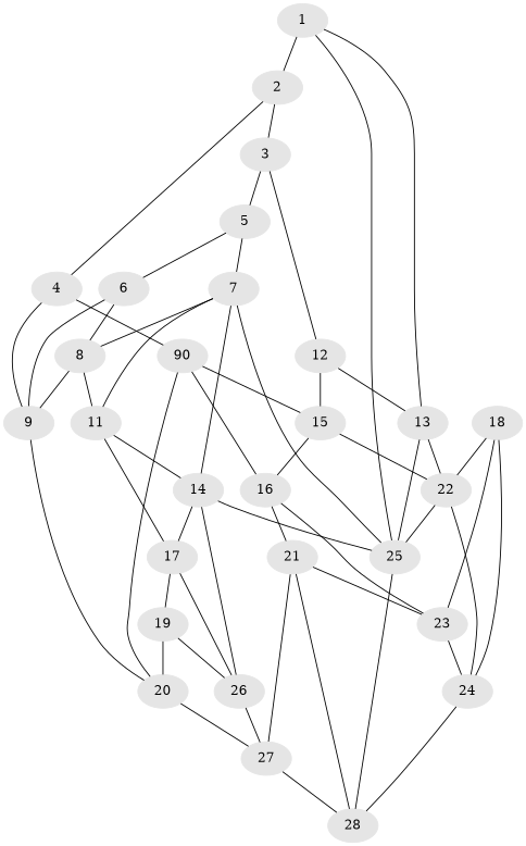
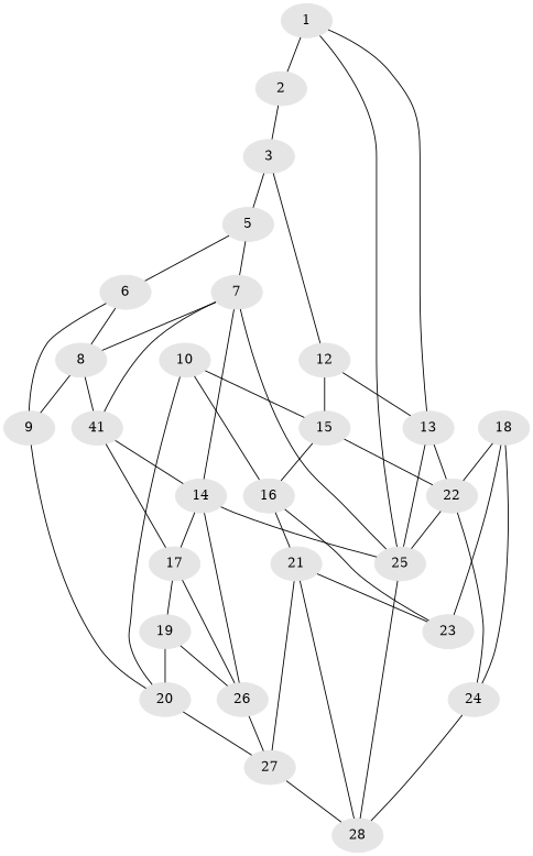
  graph {
    node [color=gray90 style=filled]
    edge [weight=1.0]
    1
    2
    13
    25
    3
-   4
    22
    28
    5
    12
    9
-   10 [label=90]
+   10
    6
    7
    20
    15
    16
    8
-   11
+   11 [label=41]
    14
    17
    26
    27
    21
    23
    19
    24
    18
    1 -- 2 [weight=2.0]
    1 -- 13
    1 -- 25
    2 -- 3
-   2 -- 4
    13 -- 25
    13 -- 22
    25 -- 28
    3 -- 5 [weight=2.0]
    3 -- 12
-   4 -- 9
-   4 -- 10
    22 -- 25
    22 -- 24
    5 -- 6
    5 -- 7
    12 -- 13 [weight=2.0]
    12 -- 15 [weight=2.0]
    9 -- 20
    10 -- 20
    10 -- 15
    10 -- 16
    6 -- 9
    6 -- 8
    7 -- 25
    7 -- 8
    7 -- 11
    7 -- 14
    20 -- 27
    15 -- 22
    15 -- 16
    16 -- 21
    16 -- 23
    8 -- 9
    8 -- 11
    11 -- 14
    11 -- 17
    14 -- 25
    14 -- 17
    14 -- 26
    17 -- 26
    17 -- 19
    26 -- 27
    27 -- 28
    21 -- 28
    21 -- 27
    21 -- 23
-   23 -- 24
    19 -- 20 [weight=2.0]
    19 -- 26
    24 -- 28
    18 -- 22
    18 -- 23
    18 -- 24
  }
